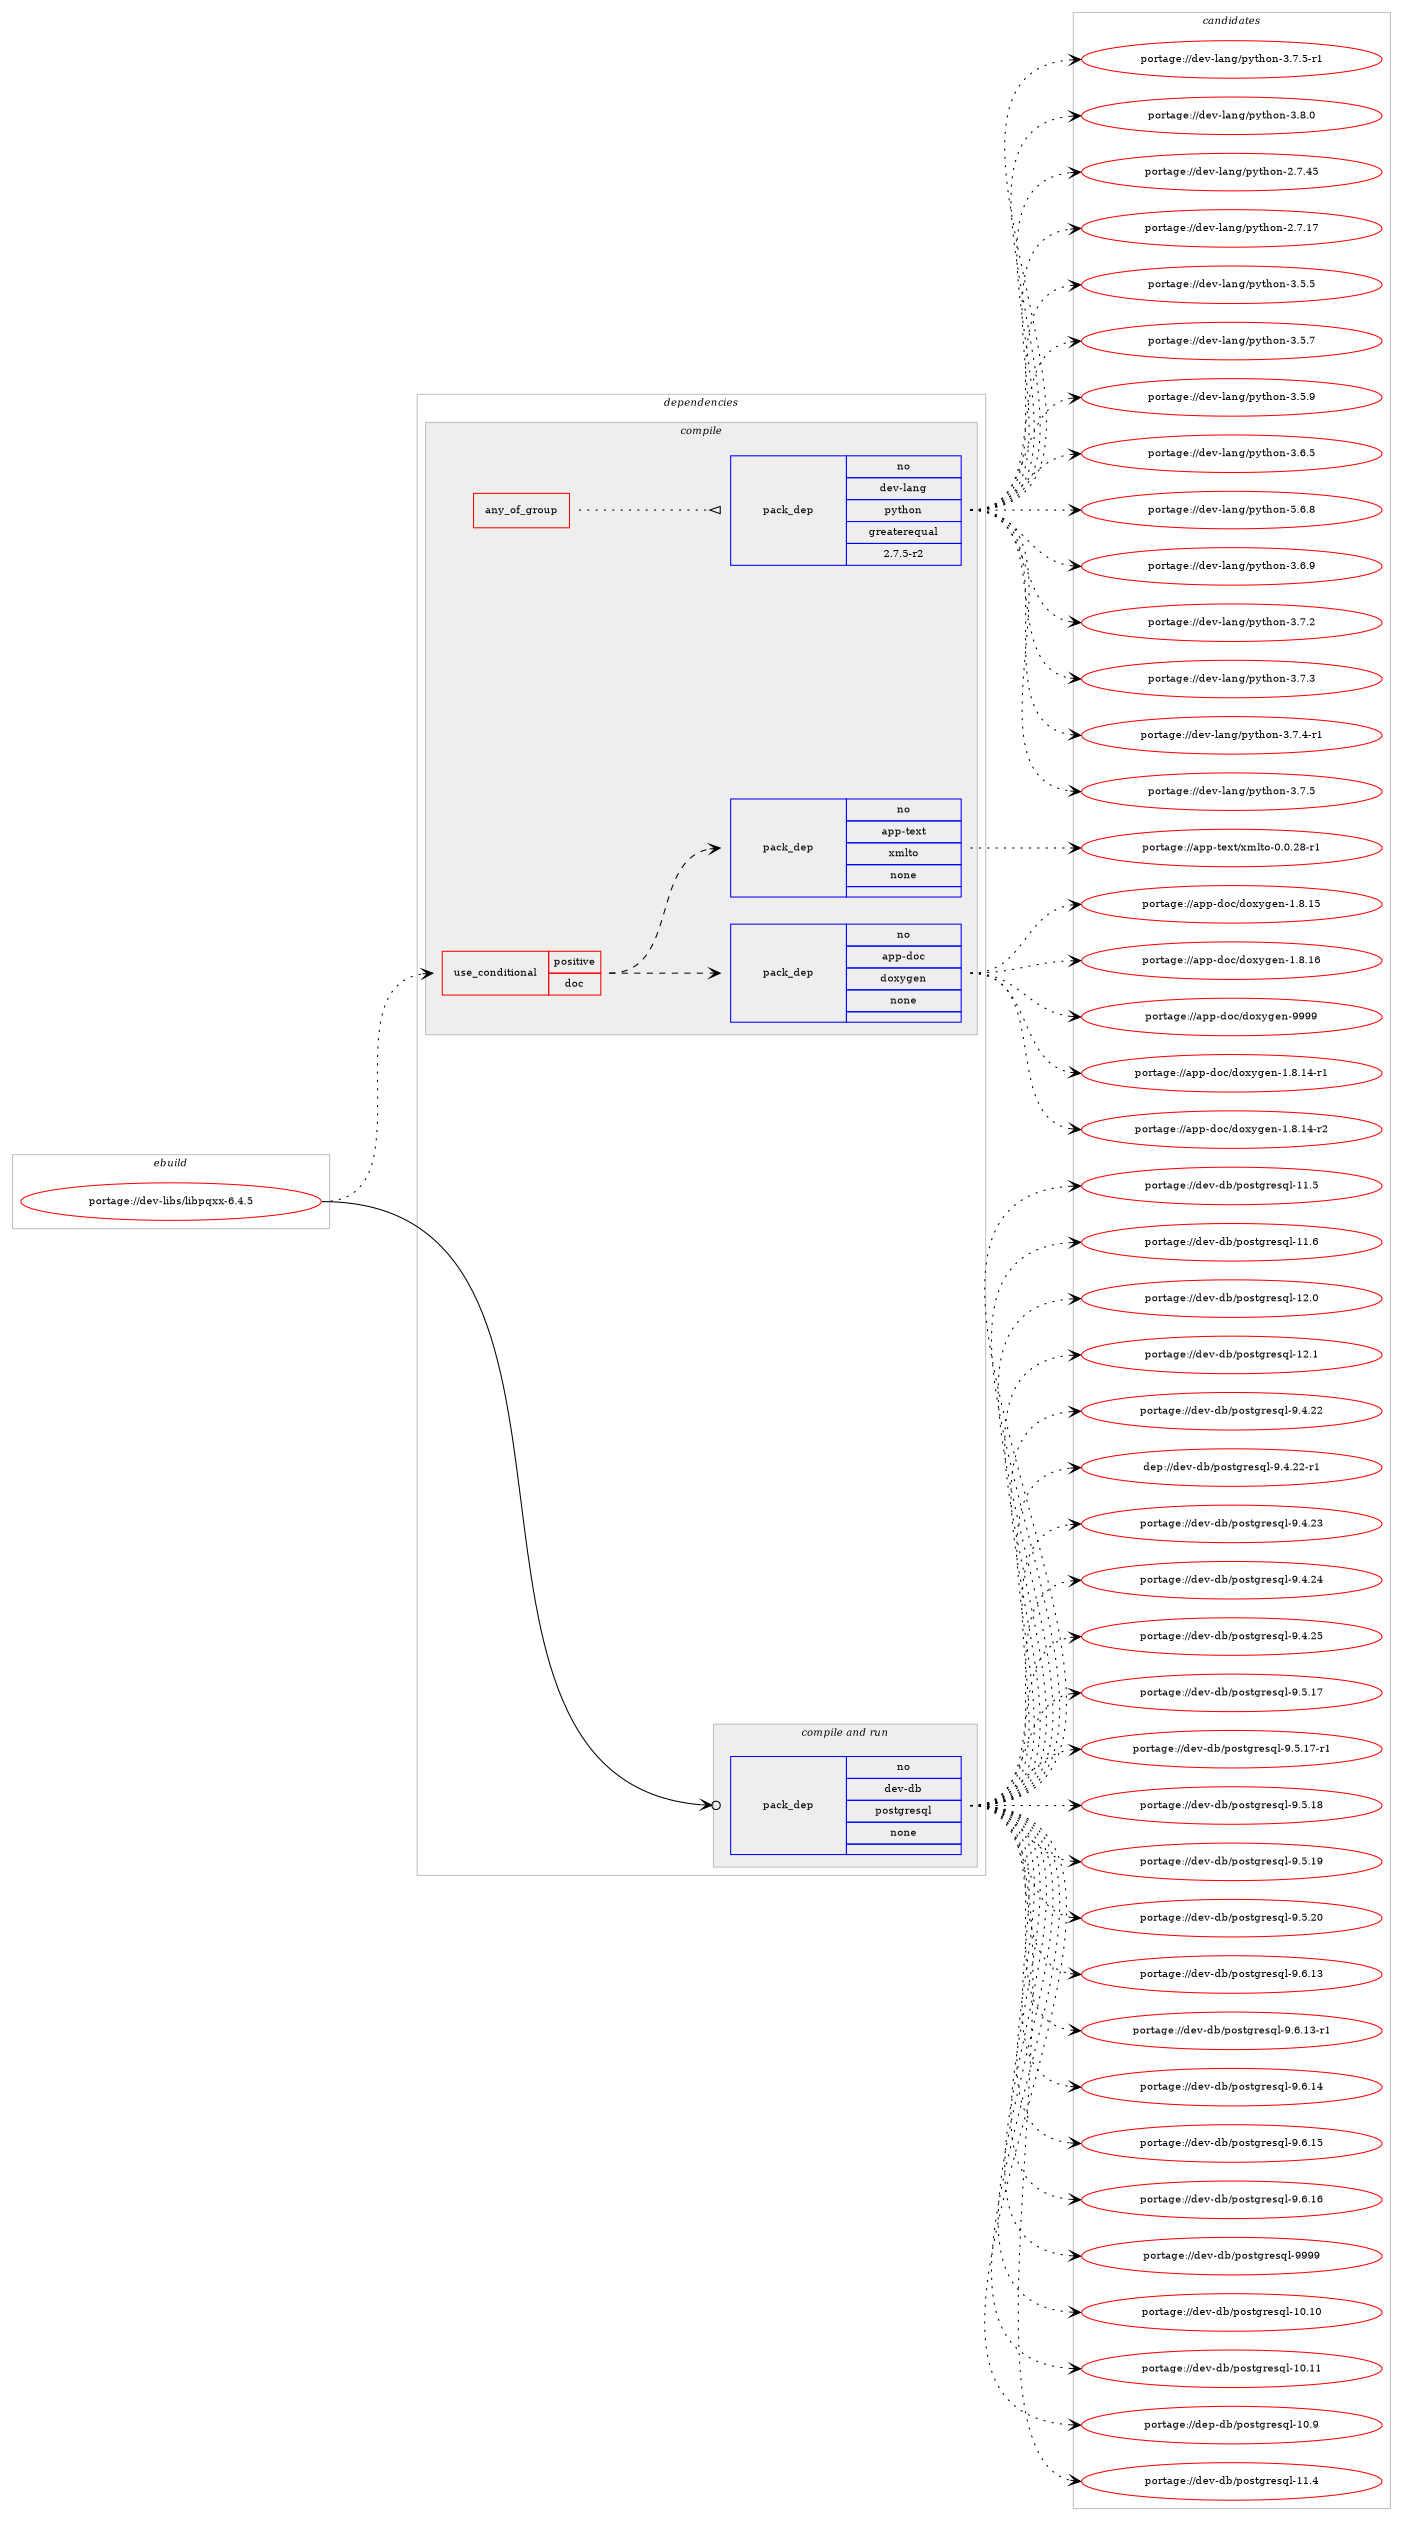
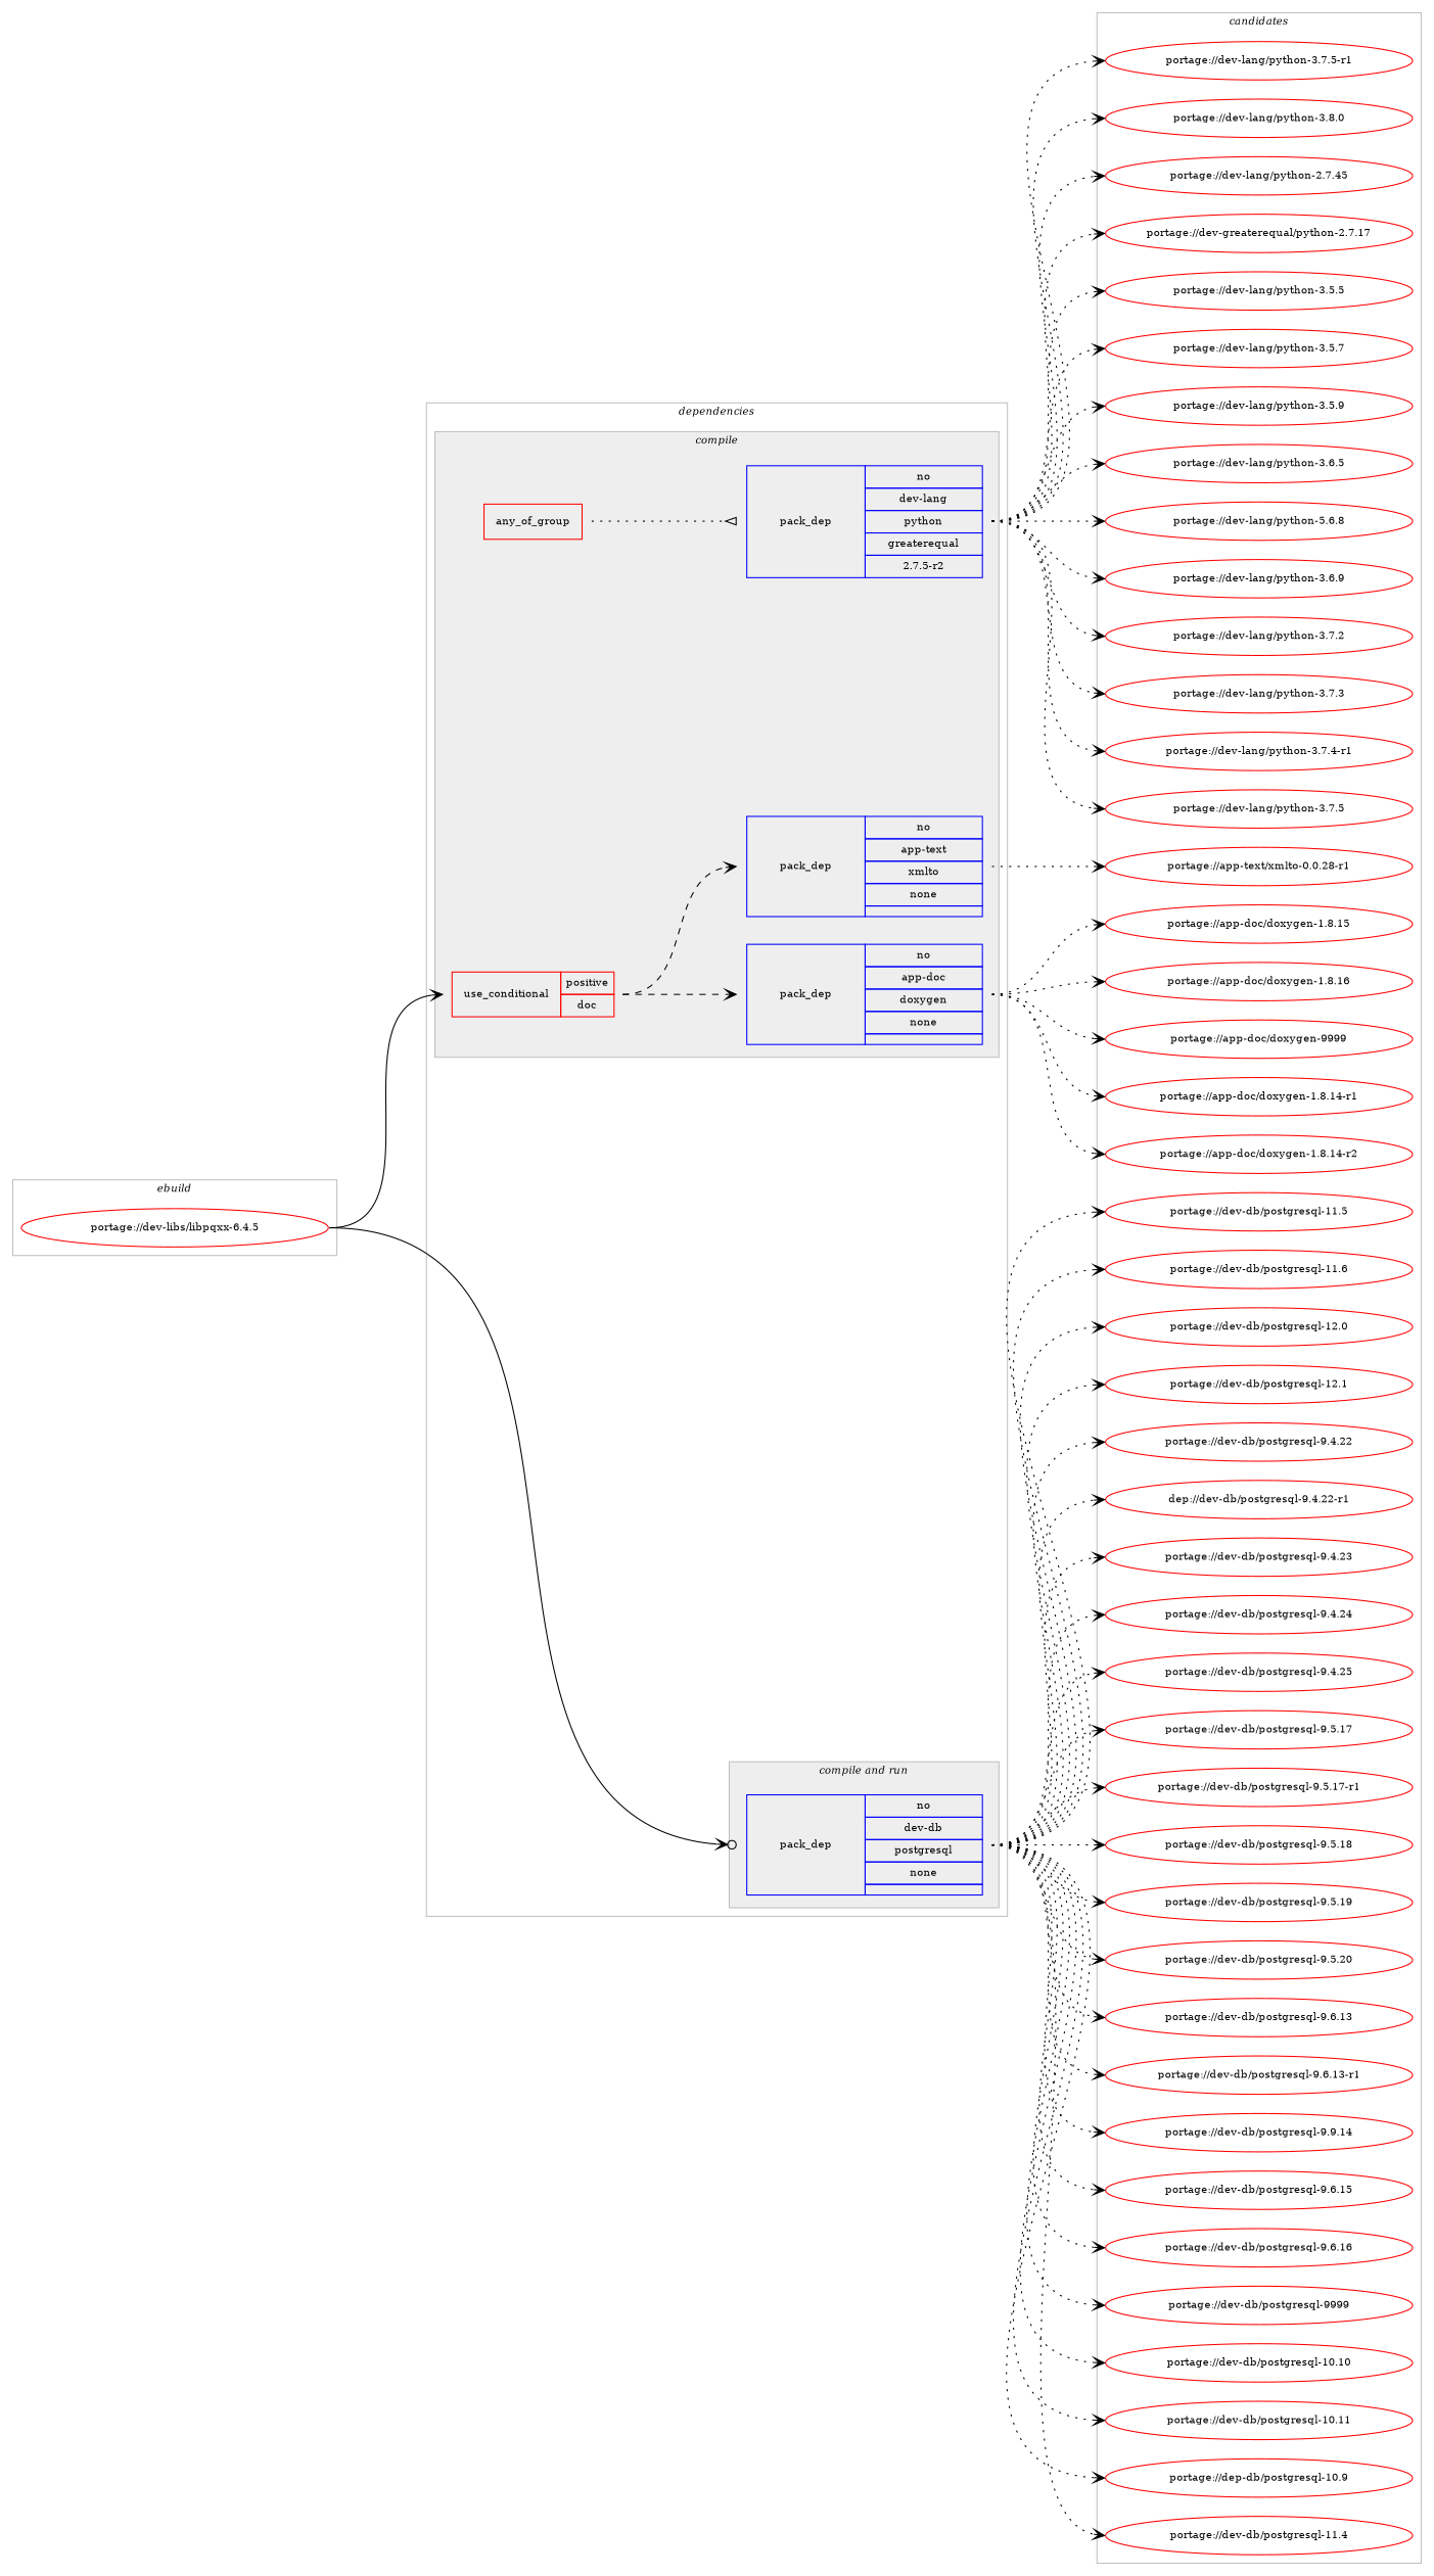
  digraph {
    compound=true
    concentrate=true
    fontname="DejaVu Serif"
    fontsize=10
    newrank=true
    rankdir=LR
    ranksep=1.5
    node [color=red fontname="DejaVu Serif" fontsize=10]
    edge [arrowhead=vee fontname="DejaVu Serif" headport=w style=dotted tailport=e weight=100]
    n1 [label="portage://dev-libs/libpqxx-6.4.5" width=4]
    n2 [color=blue label=<<TABLE BORDER="0" CELLBORDER="1" CELLSPACING="0" CELLPADDING="4" WIDTH="220"><TR><TD ROWSPAN="6" CELLPADDING="30">pack_dep</TD></TR><TR><TD WIDTH="110">no</TD></TR><TR><TD>dev-lang</TD></TR><TR><TD>python</TD></TR><TR><TD>greaterequal</TD></TR><TR><TD>2.7.5-r2</TD></TR></TABLE>> shape=none]
    n3 [label=<<TABLE BORDER="0" CELLBORDER="1" CELLSPACING="0" CELLPADDING="4"><TR><TD CELLPADDING="10">any_of_group</TD></TR></TABLE>> shape=none]
    n4 [color=blue label=<<TABLE BORDER="0" CELLBORDER="1" CELLSPACING="0" CELLPADDING="4" WIDTH="220"><TR><TD ROWSPAN="6" CELLPADDING="30">pack_dep</TD></TR><TR><TD WIDTH="110">no</TD></TR><TR><TD>app-doc</TD></TR><TR><TD>doxygen</TD></TR><TR><TD>none</TD></TR><TR><TD></TD></TR></TABLE>> shape=none]
    n5 [color=blue label=<<TABLE BORDER="0" CELLBORDER="1" CELLSPACING="0" CELLPADDING="4" WIDTH="220"><TR><TD ROWSPAN="6" CELLPADDING="30">pack_dep</TD></TR><TR><TD WIDTH="110">no</TD></TR><TR><TD>app-text</TD></TR><TR><TD>xmlto</TD></TR><TR><TD>none</TD></TR><TR><TD></TD></TR></TABLE>> shape=none]
    n6 [label=<<TABLE BORDER="0" CELLBORDER="1" CELLSPACING="0" CELLPADDING="4"><TR><TD ROWSPAN="3" CELLPADDING="10">use_conditional</TD></TR><TR><TD>positive</TD></TR><TR><TD>doc</TD></TR></TABLE>> shape=none]
    n7 [color=blue label=<<TABLE BORDER="0" CELLBORDER="1" CELLSPACING="0" CELLPADDING="4" WIDTH="220"><TR><TD ROWSPAN="6" CELLPADDING="30">pack_dep</TD></TR><TR><TD WIDTH="110">no</TD></TR><TR><TD>dev-db</TD></TR><TR><TD>postgresql</TD></TR><TR><TD>none</TD></TR><TR><TD></TD></TR></TABLE>> shape=none]
    n8 [label="portage://dev-lang/python-2.7.45" width=4]
-   n9 [label="portage://dev-lang/python-2.7.17" width=4]
+   n9 [label="portage://dev-greaterequal/python-2.7.17" width=4]
    n10 [label="portage://dev-lang/python-3.5.5" width=4]
    n11 [label="portage://dev-lang/python-3.5.7" width=4]
    n12 [label="portage://dev-lang/python-3.5.9" width=4]
    n13 [label="portage://dev-lang/python-3.6.5" width=4]
    n14 [label="portage://dev-lang/python-5.6.8" width=4]
    n15 [label="portage://dev-lang/python-3.6.9" width=4]
    n16 [label="portage://dev-lang/python-3.7.2" width=4]
    n17 [label="portage://dev-lang/python-3.7.3" width=4]
    n18 [label="portage://dev-lang/python-3.7.4-r1" width=4]
    n19 [label="portage://dev-lang/python-3.7.5" width=4]
    n20 [label="portage://dev-lang/python-3.7.5-r1" width=4]
    n21 [label="portage://dev-lang/python-3.8.0" width=4]
    n22 [label="portage://app-doc/doxygen-1.8.14-r1" width=4]
    n23 [label="portage://app-doc/doxygen-1.8.14-r2" width=4]
    n24 [label="portage://app-doc/doxygen-1.8.15" width=4]
    n25 [label="portage://app-doc/doxygen-1.8.16" width=4]
    n26 [label="portage://app-doc/doxygen-9999" width=4]
    n27 [label="portage://app-text/xmlto-0.0.28-r1" width=4]
    n28 [label="portage://dev-db/postgresql-10.10" width=4]
    n29 [label="portage://dev-db/postgresql-10.11" width=4]
    n30 [label="portage://dep-db/postgresql-10.9" width=4]
    n31 [label="portage://dev-db/postgresql-11.4" width=4]
    n32 [label="portage://dev-db/postgresql-11.5" width=4]
    n33 [label="portage://dev-db/postgresql-11.6" width=4]
    n34 [label="portage://dev-db/postgresql-12.0" width=4]
    n35 [label="portage://dev-db/postgresql-12.1" width=4]
    n36 [label="portage://dev-db/postgresql-9.4.22" width=4]
    n37 [label="dep://dev-db/postgresql-9.4.22-r1" width=4]
    n38 [label="portage://dev-db/postgresql-9.4.23" width=4]
    n39 [label="portage://dev-db/postgresql-9.4.24" width=4]
    n40 [label="portage://dev-db/postgresql-9.4.25" width=4]
    n41 [label="portage://dev-db/postgresql-9.5.17" width=4]
    n42 [label="portage://dev-db/postgresql-9.5.17-r1" width=4]
    n43 [label="portage://dev-db/postgresql-9.5.18" width=4]
    n44 [label="portage://dev-db/postgresql-9.5.19" width=4]
    n45 [label="portage://dev-db/postgresql-9.5.20" width=4]
    n46 [label="portage://dev-db/postgresql-9.6.13" width=4]
    n47 [label="portage://dev-db/postgresql-9.6.13-r1" width=4]
-   n48 [label="portage://dev-db/postgresql-9.6.14" width=4]
+   n48 [label="portage://dev-db/postgresql-9.9.14" width=4]
    n49 [label="portage://dev-db/postgresql-9.6.15" width=4]
    n50 [label="portage://dev-db/postgresql-9.6.16" width=4]
    n51 [label="portage://dev-db/postgresql-9999" width=4]
    subgraph cluster_1 {
      color=gray
      label=<<i>ebuild</i>>
      rank=same
      n1
    }
    subgraph cluster_2 {
      color=gray
      label=<<i>dependencies</i>>
      subgraph cluster_3 {
        color=gray
        fillcolor="#eeeeee"
        label=<<i>compile</i>>
        style=filled
        subgraph sub_4 {
          color=gray
          fillcolor="#eeeeee"
          label=<<i>compile</i>>
          style=filled
          n3
          subgraph sub_5 {
            color=gray
            fillcolor="#eeeeee"
            label=<<i>compile</i>>
            style=filled
            n2
          }
        }
        subgraph sub_6 {
          color=gray
          fillcolor="#eeeeee"
          label=<<i>compile</i>>
          style=filled
          n6
          subgraph sub_7 {
            color=gray
            fillcolor="#eeeeee"
            label=<<i>compile</i>>
            style=filled
            n4
          }
          subgraph sub_8 {
            color=gray
            fillcolor="#eeeeee"
            label=<<i>compile</i>>
            style=filled
            n5
          }
        }
      }
      subgraph cluster_9 {
        color=gray
        fillcolor="#eeeeee"
        label=<<i>compile and run</i>>
        style=filled
        subgraph sub_10 {
          color=gray
          fillcolor="#eeeeee"
          label=<<i>compile and run</i>>
          style=filled
          n7
        }
      }
      subgraph cluster_11 {
        color=gray
        fillcolor="#eeeeee"
        label=<<i>run</i>>
        style=filled
      }
    }
    subgraph cluster_12 {
      color=gray
      label=<<i>candidates</i>>
      rank=same
      subgraph sub_13 {
        color=black
        label=<<i>candidates</i>>
        nodesep=1
        rank=same
        n8
        n9
        n10
        n11
        n12
        n13
        n14
        n15
        n16
        n17
        n18
        n19
        n20
        n21
      }
      subgraph sub_14 {
        color=black
        label=<<i>candidates</i>>
        nodesep=1
        rank=same
        n22
        n23
        n24
        n25
        n26
      }
      subgraph sub_15 {
        color=black
        label=<<i>candidates</i>>
        nodesep=1
        rank=same
        n27
      }
      subgraph sub_16 {
        color=black
        label=<<i>candidates</i>>
        nodesep=1
        rank=same
        n28
        n29
        n30
        n31
        n32
        n33
        n34
        n35
        n36
        n37
        n38
        n39
        n40
        n41
        n42
        n43
        n44
        n45
        n46
        n47
        n48
        n49
        n50
        n51
      }
    }
-   n1 -> n6 [weight=20]
+   n1 -> n6 [style=solid weight=20]
    n1 -> n7 [arrowhead=odotvee style=solid weight=20]
    n2 -> n8
    n2 -> n9
    n2 -> n10
    n2 -> n11
    n2 -> n12
    n2 -> n13
    n2 -> n14
    n2 -> n15
    n2 -> n16
    n2 -> n17
    n2 -> n18
    n2 -> n19
    n2 -> n20
    n2 -> n21
    n3 -> n2 [arrowhead=oinv weight=20]
    n4 -> n22
    n4 -> n23
    n4 -> n24
    n4 -> n25
    n4 -> n26
    n5 -> n27
    n6 -> n4 [style=dashed weight=20]
    n6 -> n5 [style=dashed weight=20]
    n7 -> n28
    n7 -> n29
    n7 -> n30
    n7 -> n31
    n7 -> n32
    n7 -> n33
    n7 -> n34
    n7 -> n35
    n7 -> n36
    n7 -> n37
    n7 -> n38
    n7 -> n39
    n7 -> n40
    n7 -> n41
    n7 -> n42
    n7 -> n43
    n7 -> n44
    n7 -> n45
    n7 -> n46
    n7 -> n47
    n7 -> n48
    n7 -> n49
    n7 -> n50
    n7 -> n51
  }
